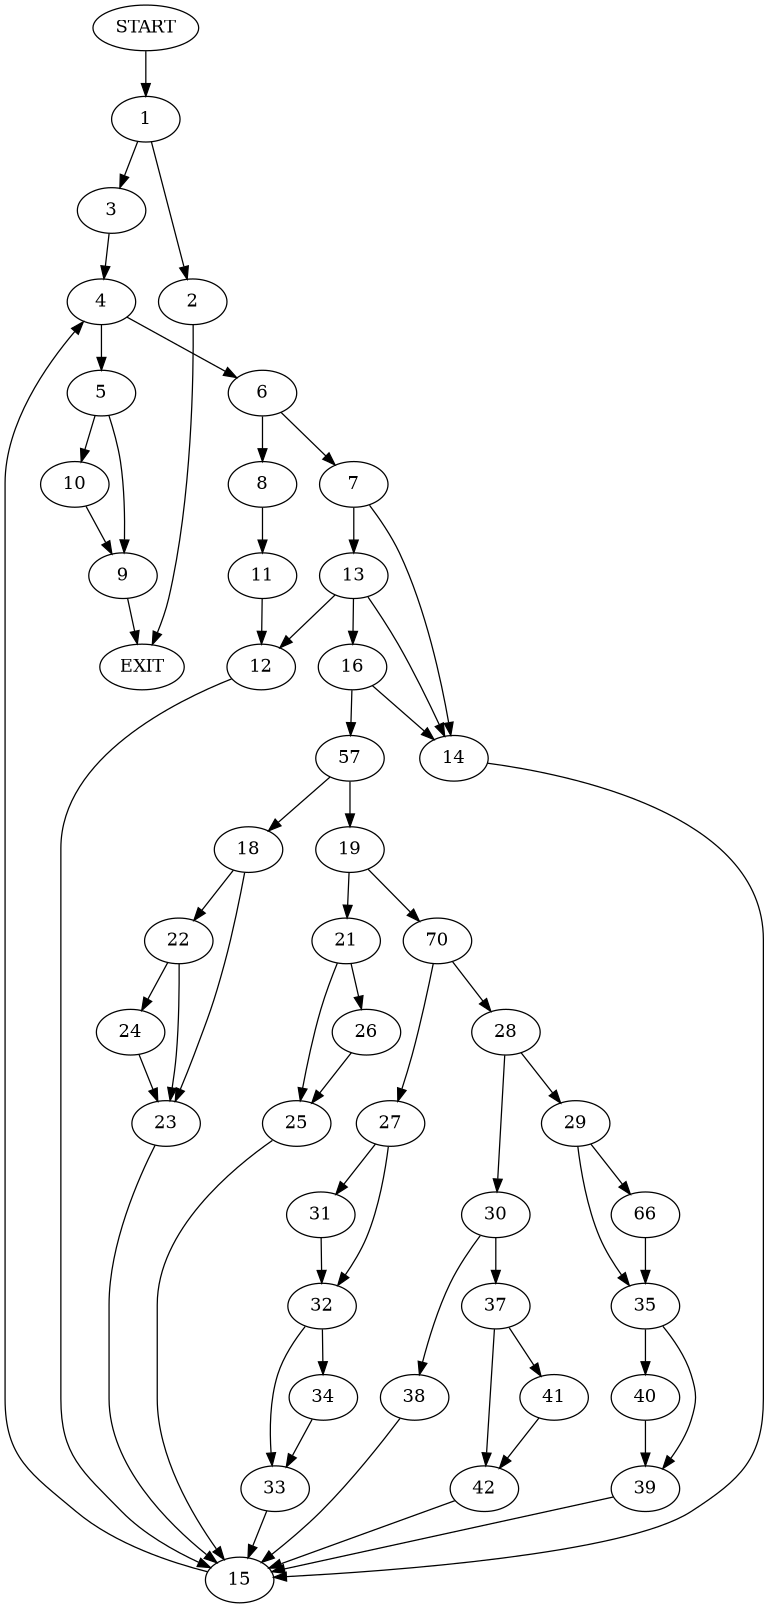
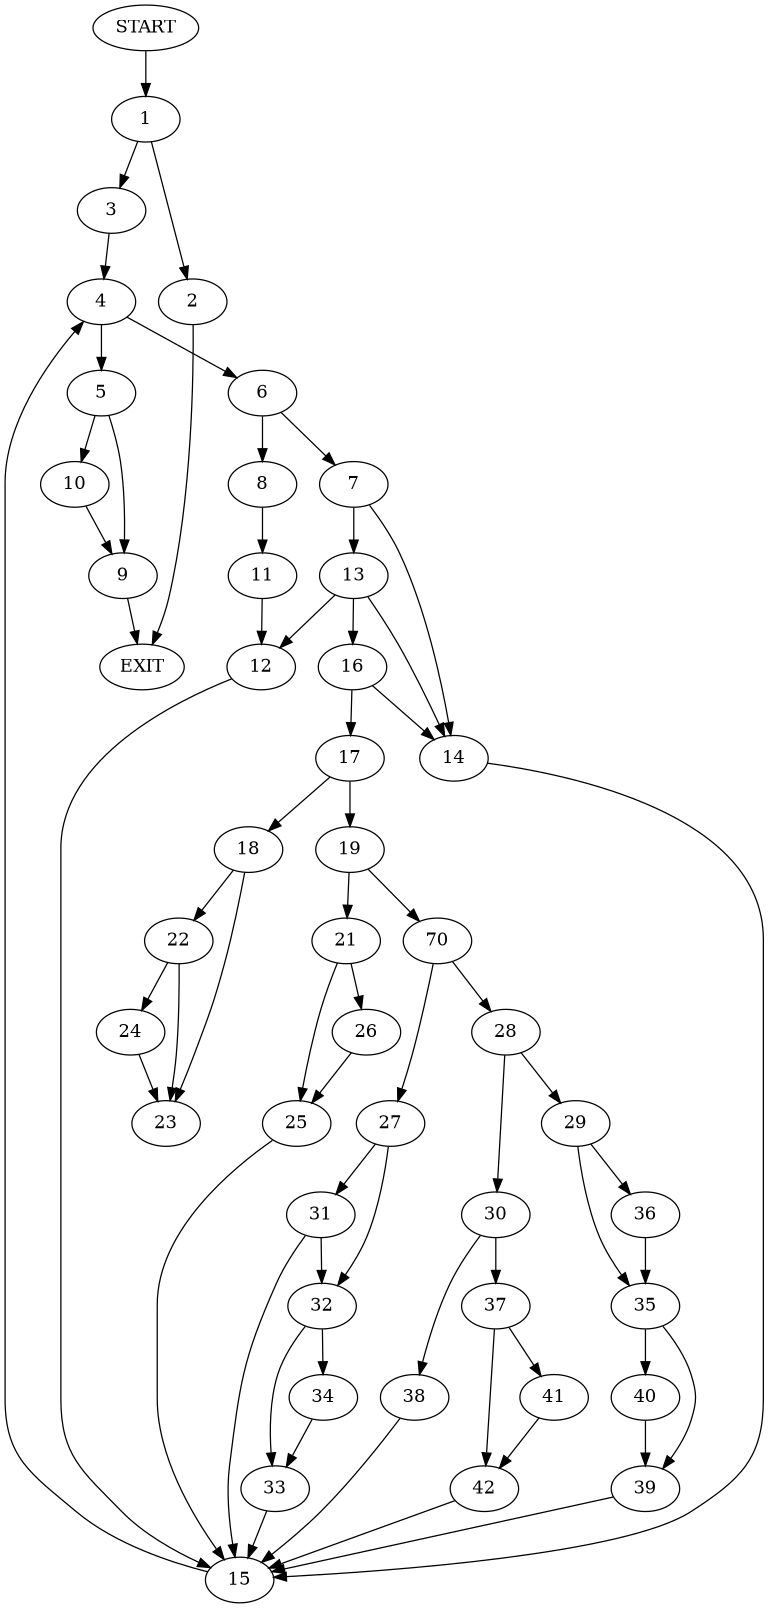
  digraph {
    n1 [label=START]
    1
    2
    3
    n5 [label=EXIT]
    4
    5
    6
    9
    10
    7
    8
    13
    14
    11
    12
    16
    15
-   17 [label=57]
+   17
    18
    19
    22
    23
    n24 [label=70]
    21
    24
    27
    28
    25
    26
    31
    32
    29
    30
    33
    34
    35
-   36 [label=66]
+   36
    37
    38
    39
    40
    41
    42
    n1 -> 1
    1 -> 2
    1 -> 3
    2 -> n5
    3 -> 4
    4 -> 5
    4 -> 6
    5 -> 9
    5 -> 10
    6 -> 7
    6 -> 8
    9 -> n5
    10 -> 9
    7 -> 13
    7 -> 14
    8 -> 11
    13 -> 14
    13 -> 12
    13 -> 16
    14 -> 15
    11 -> 12
    12 -> 15
    16 -> 14
    16 -> 17
    15 -> 4
    17 -> 18
    17 -> 19
    18 -> 22
    18 -> 23
    19 -> n24
    19 -> 21
    22 -> 23
    22 -> 24
-   23 -> 15
+   31 -> 15
    n24 -> 27
    n24 -> 28
    21 -> 25
    21 -> 26
    24 -> 23
    27 -> 31
    27 -> 32
    28 -> 29
    28 -> 30
    25 -> 15
    26 -> 25
    31 -> 32
    32 -> 33
    32 -> 34
    29 -> 35
    29 -> 36
    30 -> 37
    30 -> 38
    33 -> 15
    34 -> 33
    35 -> 39
    35 -> 40
    36 -> 35
    37 -> 41
    37 -> 42
    38 -> 15
    39 -> 15
    40 -> 39
    41 -> 42
    42 -> 15
  }
